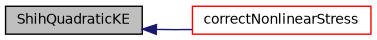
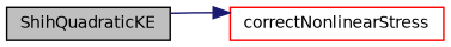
  digraph {
    rankdir=LR
    node [fontname=Helvetica fontsize=10 shape=record]
    n1 [color=black fillcolor=grey75 fontcolor=black height=0.2 label=ShihQuadraticKE style=filled width=0.4]
    n2 [color=red height=0.2 label=correctNonlinearStress width=0.4]
-   n1 -> n2 [color=midnightblue dir=back fontname=Helvetica fontsize=10 labelfontname=Helvetica labelfontsize=10 style=solid]
+   n2 -> n1 [color=midnightblue dir=back fontname=Helvetica fontsize=10 labelfontname=Helvetica labelfontsize=10 style=solid]
  }
